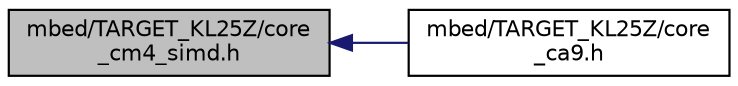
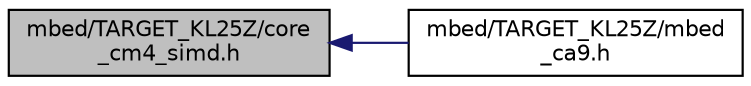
  digraph {
    rankdir=LR
    node [color=black fontname=Helvetica fontsize=10 shape=record style=filled]
    n1 [fillcolor=grey75 fontcolor=black height=0.2 label="mbed/TARGET_KL25Z/core\l_cm4_simd.h" width=0.4]
-   n2 [fillcolor=white height=0.2 label="mbed/TARGET_KL25Z/core\l_ca9.h" width=0.4]
+   n2 [fillcolor=white height=0.2 label="mbed/TARGET_KL25Z/mbed\l_ca9.h" width=0.4]
    n1 -> n2 [color=midnightblue dir=back fontname=Helvetica fontsize=10 labelfontname=Helvetica labelfontsize=10 style=solid]
  }
